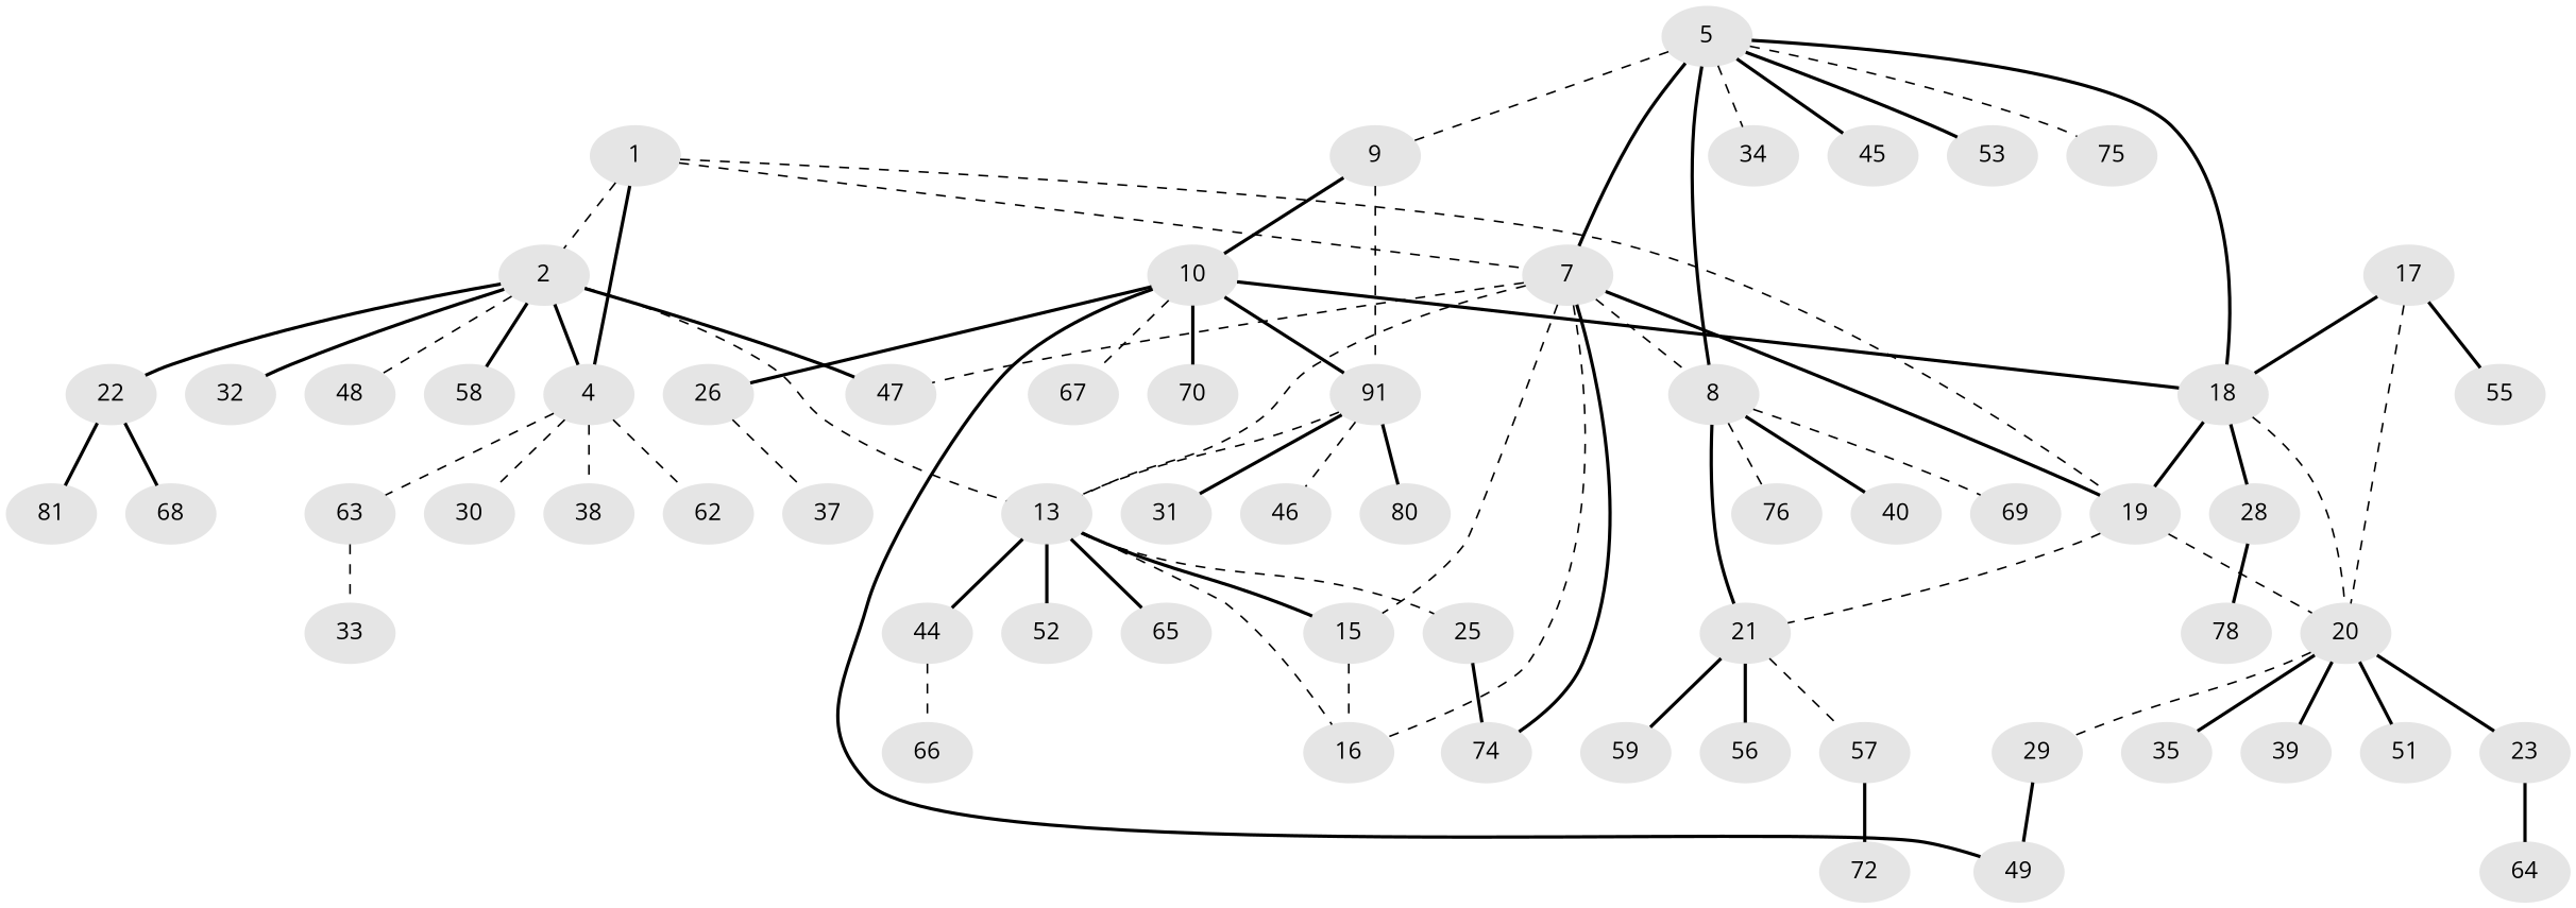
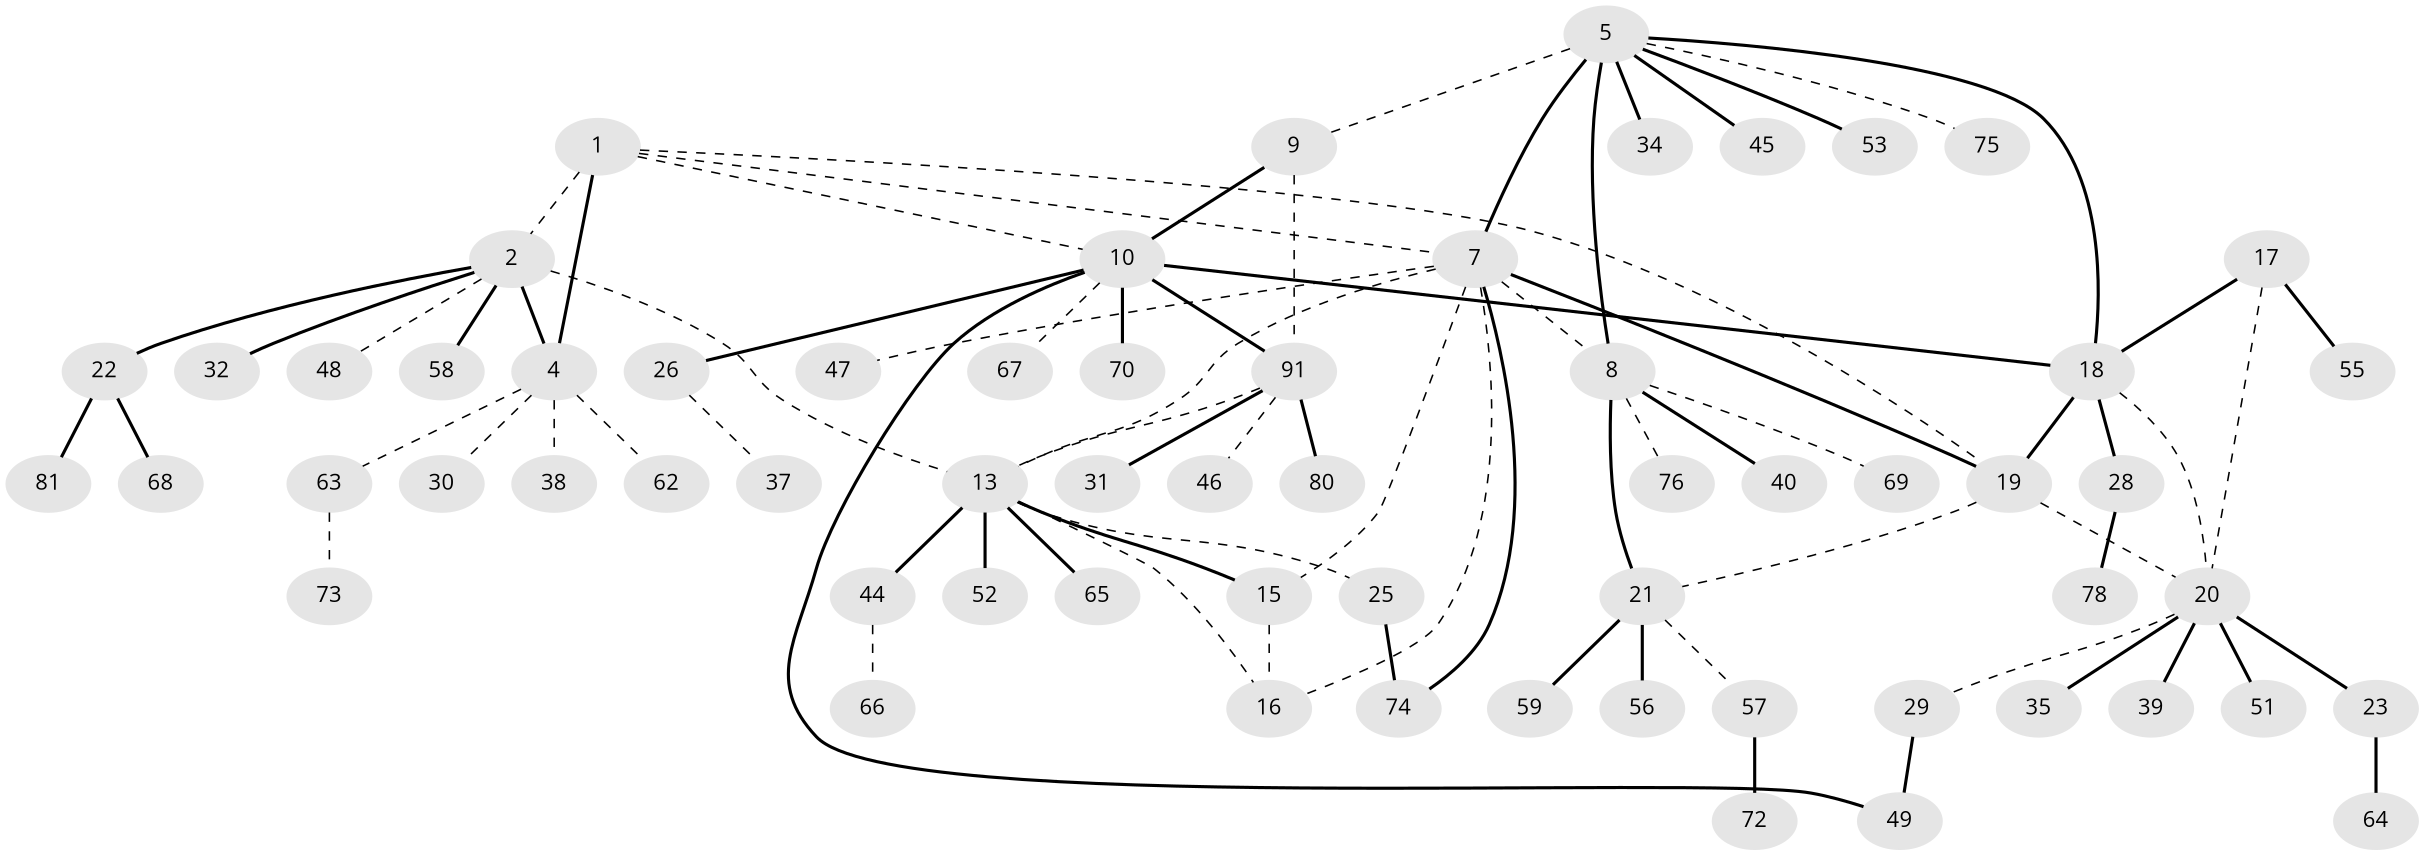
  graph {
    fontname="Open Sans"
    node [color=gray90 fontname="Open Sans" style=filled]
    edge [fontname="Open Sans" style=bold]
    1 [super="+3"]
    2 [super="+61"]
    4 [super="+27"]
    7 [super="+14"]
    10 [super="+79"]
    19 [super="+41"]
    13 [super="+24"]
    22 [super="+77"]
    32
    47
    48
    58
    30
    38
    62
    63
    8 [super="+42"]
    15
    16 [super="+60"]
    74
    18 [super="+54"]
    n22 [label=91 super="+12"]
    26 [super="+71"]
    49
    67
    70
    21 [super="+36"]
    20 [super="+50"]
    25 [super="+33"]
    44
    52
    65
    68
    81
-   73 [label=33]
+   73
    5 [super="+6"]
    9
    34
    45
    53
    75
    40
    69
    76
    28
    56
    57
    59
    31
    46
    80
    37
    66
    17
    55
    23
    29
    35 [super="+43"]
    39
    51
    78
    64
    72
    1 -- 2 [style=dashed weight=2]
    1 -- 4 [weight=2]
    1 -- 7 [style=dashed]
+   1 -- 10 [style=dashed]
    1 -- 19 [style=dashed]
    2 -- 4
    2 -- 13 [style=dashed]
    2 -- 22
    2 -- 32
-   2 -- 47
    2 -- 48 [style=dashed]
    2 -- 58
    4 -- 30 [style=dashed]
    4 -- 38 [style=dashed]
    4 -- 62 [style=dashed]
    4 -- 63 [style=dashed]
    7 -- 19
    7 -- 13 [style=dashed]
    7 -- 47 [style=dashed]
    7 -- 8 [style=dashed]
    7 -- 15 [style=dashed]
    7 -- 16 [style=dashed]
    7 -- 74
    10 -- 18
    10 -- n22 [weight=2]
    10 -- 26
    10 -- 49
    10 -- 67 [style=dashed]
    10 -- 70
    19 -- 21 [style=dashed]
    19 -- 20 [style=dashed]
    13 -- 15
    13 -- 16 [style=dashed]
    13 -- 25 [style=dashed]
    13 -- 44
    13 -- 52
    13 -- 65
    22 -- 68
    22 -- 81
    63 -- 73 [style=dashed]
    8 -- 21
    8 -- 40
    8 -- 69 [style=dashed]
    8 -- 76 [style=dashed]
    15 -- 16 [style=dashed]
    18 -- 19
    18 -- 20 [style=dashed]
    18 -- 28
    n22 -- 13 [style=dashed]
    n22 -- 31
    n22 -- 46 [style=dashed]
    n22 -- 80
    26 -- 37 [style=dashed]
    21 -- 56
    21 -- 57 [style=dashed]
    21 -- 59
    20 -- 23
    20 -- 29 [style=dashed]
    20 -- 35
    20 -- 39
    20 -- 51
    25 -- 74
    44 -- 66 [style=dashed]
    5 -- 7 [weight=2]
    5 -- 8 [weight=2]
    5 -- 18
    5 -- 9 [style=dashed]
-   5 -- 34 [style=dashed]
+   5 -- 34
    5 -- 45
    5 -- 53
    5 -- 75 [style=dashed]
    9 -- 10
    9 -- n22 [style=dashed weight=2]
    28 -- 78
    57 -- 72
    17 -- 18
    17 -- 20 [style=dashed]
    17 -- 55
    23 -- 64
    29 -- 49
  }
